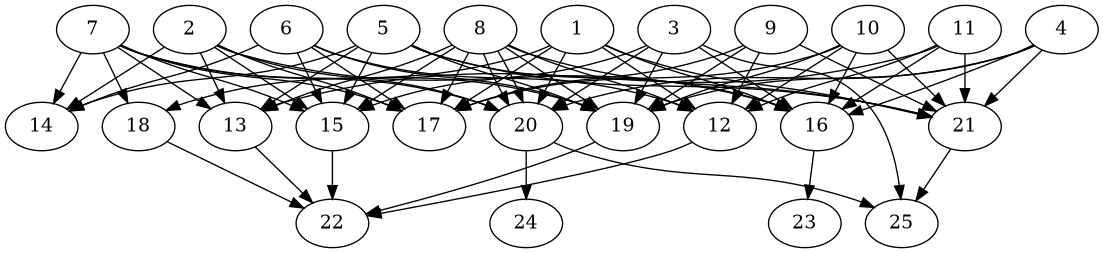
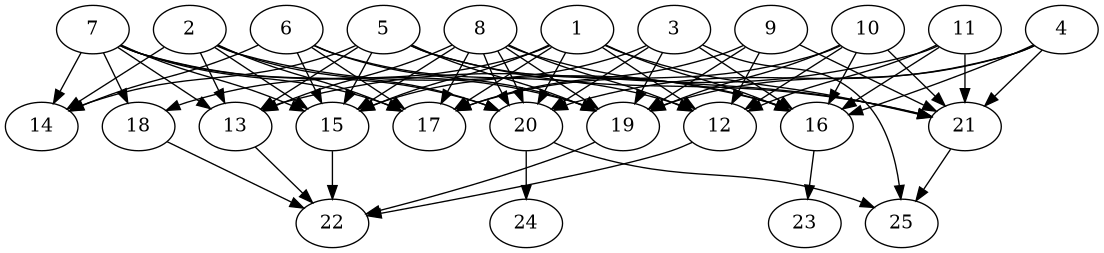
  digraph {
    node [alpha=0.06]
    1 [expect_size=48378880]
    12 [alpha=0.15 expect_size=29734912]
    15 [alpha=0.03 expect_size=21487616]
    16 [expect_size=29962240]
    17 [alpha=0.03 expect_size=33664000]
    18 [alpha=0.14 expect_size=37786624]
    20 [alpha=0.13 expect_size=31116288]
    21 [alpha=0.14 expect_size=16483328]
    22 [alpha=0.16 expect_size=39090176]
    23 [expect_size=26164224]
    24 [alpha=0.20 expect_size=46376960]
    25 [alpha=0.02 expect_size=13730816]
    2 [alpha=0.14 expect_size=7025664]
    13 [alpha=0.09 expect_size=14983168]
    14 [expect_size=33138688]
    3 [alpha=0.08 expect_size=21610496]
    19 [alpha=0.10 expect_size=13021184]
    4 [alpha=0.15 expect_size=17711104]
    5 [alpha=0.04 expect_size=22713344]
    6 [alpha=0.02 expect_size=26817536]
    7 [alpha=0.02 expect_size=38547456]
    8 [alpha=0.10 expect_size=18028544]
    9 [alpha=0.08 expect_size=42104832]
    10 [alpha=0.14 expect_size=50430976]
    11 [alpha=0.10 expect_size=15304704]
    1 -> 12
+   1 -> 15
    1 -> 16
    1 -> 17
    1 -> 18
    1 -> 20
    1 -> 21
    12 -> 22
    15 -> 22
    16 -> 23
    18 -> 22
    20 -> 24
    20 -> 25
    21 -> 25
    2 -> 15
    2 -> 16
    2 -> 17
    2 -> 20
    2 -> 13
    2 -> 14
    13 -> 22
    3 -> 15
    3 -> 16
    3 -> 20
    3 -> 25
    3 -> 19
    19 -> 22
    4 -> 16
    4 -> 20
    4 -> 21
    4 -> 19
    5 -> 15
    5 -> 16
    5 -> 21
    5 -> 13
    5 -> 14
    5 -> 19
    6 -> 12
    6 -> 15
    6 -> 17
    6 -> 14
    6 -> 19
    7 -> 15
    7 -> 17
    7 -> 18
    7 -> 20
    7 -> 13
    7 -> 14
    7 -> 19
    8 -> 12
    8 -> 15
    8 -> 17
    8 -> 20
    8 -> 20
    8 -> 21
    8 -> 13
    8 -> 19
    9 -> 12
    9 -> 17
    9 -> 21
    9 -> 19
    10 -> 12
    10 -> 16
    10 -> 17
    10 -> 21
    10 -> 19
    11 -> 12
    11 -> 16
    11 -> 21
    11 -> 13
  }
